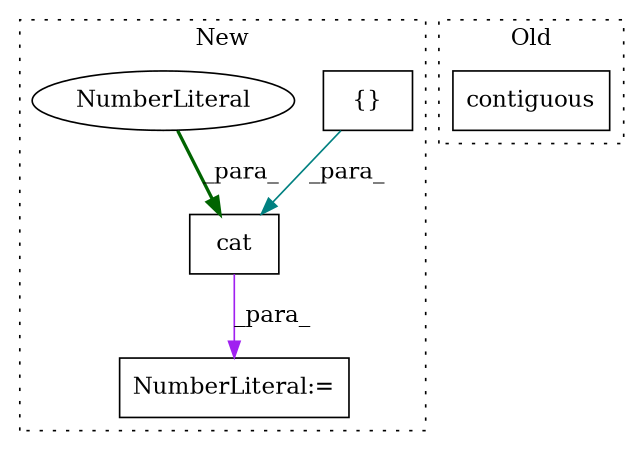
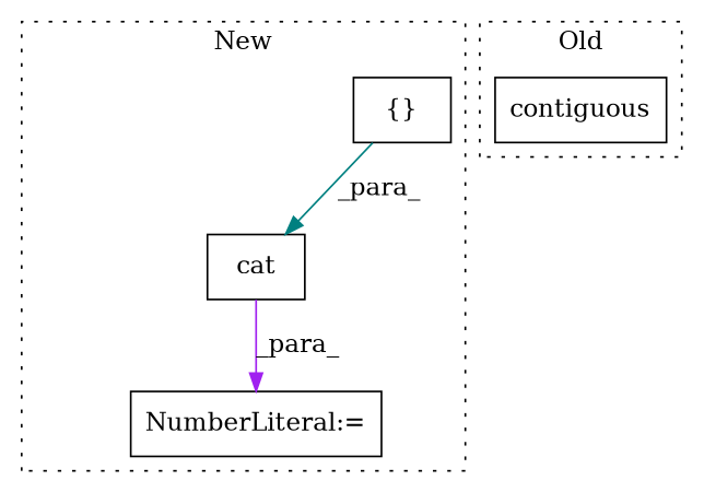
  digraph {
    node [a=32 l=1 shape=box]
    edge [style=solid]
    n1 [l="4,1" label=cat s="9014,9036"]
    n2 [a=4 l="1,1" label="{}" s="9027,9033"]
-   n3 [a=34 label=NumberLiteral s=9035 shape=ellipse]
    n4 [a=7 label="NumberLiteral:=" s=9007]
    n5 [l=12 label=contiguous s=6578]
    subgraph cluster_1 {
      label=New
      style=dotted
      n1
      n2
-     n3
      n4
    }
    subgraph cluster_2 {
      label=Old
      style=dotted
      n5
    }
    n1 -> n4 [color=purple label=_para_]
    n2 -> n1 [color=teal label=_para_]
-   n3 -> n1 [color=darkgreen label=_para_ style=bold]
  }
